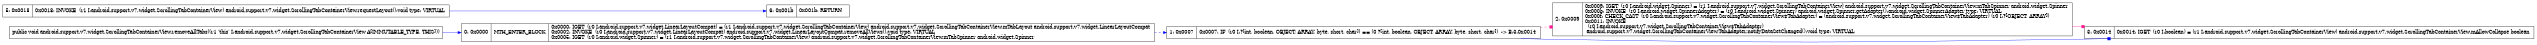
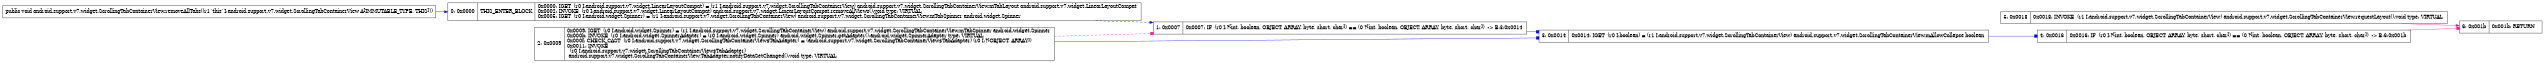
  digraph {
    rankdir=LR
    node [shape=record]
    edge [arrowhead=box color=blue]
-   n1 [label="{0\:\ 0x0000|MTH_ENTER_BLOCK\l|0x0000: IGET  (r0 I:android.support.v7.widget.LinearLayoutCompat) = (r1 I:android.support.v7.widget.ScrollingTabContainerView) android.support.v7.widget.ScrollingTabContainerView.mTabLayout android.support.v7.widget.LinearLayoutCompat \l0x0002: INVOKE  (r0 I:android.support.v7.widget.LinearLayoutCompat) android.support.v7.widget.LinearLayoutCompat.removeAllViews():void type: VIRTUAL \l0x0005: IGET  (r0 I:android.widget.Spinner) = (r1 I:android.support.v7.widget.ScrollingTabContainerView) android.support.v7.widget.ScrollingTabContainerView.mTabSpinner android.widget.Spinner \l}"]
+   n1 [label="{0\:\ 0x0000|THIS_ENTER_BLOCK\l|0x0000: IGET  (r0 I:android.support.v7.widget.LinearLayoutCompat) = (r1 I:android.support.v7.widget.ScrollingTabContainerView) android.support.v7.widget.ScrollingTabContainerView.mTabLayout android.support.v7.widget.LinearLayoutCompat \l0x0002: INVOKE  (r0 I:android.support.v7.widget.LinearLayoutCompat) android.support.v7.widget.LinearLayoutCompat.removeAllViews():void type: VIRTUAL \l0x0005: IGET  (r0 I:android.widget.Spinner) = (r1 I:android.support.v7.widget.ScrollingTabContainerView) android.support.v7.widget.ScrollingTabContainerView.mTabSpinner android.widget.Spinner \l}"]
    n2 [label="{1\:\ 0x0007|0x0007: IF  (r0 I:?[int, boolean, OBJECT, ARRAY, byte, short, char]) == (0 ?[int, boolean, OBJECT, ARRAY, byte, short, char])  \-\> B:3:0x0014 \l}"]
    n3 [label="{2\:\ 0x0009|0x0009: IGET  (r0 I:android.widget.Spinner) = (r1 I:android.support.v7.widget.ScrollingTabContainerView) android.support.v7.widget.ScrollingTabContainerView.mTabSpinner android.widget.Spinner \l0x000b: INVOKE  (r0 I:android.widget.SpinnerAdapter) = (r0 I:android.widget.Spinner) android.widget.Spinner.getAdapter():android.widget.SpinnerAdapter type: VIRTUAL \l0x000f: CHECK_CAST  (r0 I:android.support.v7.widget.ScrollingTabContainerView$TabAdapter) = (android.support.v7.widget.ScrollingTabContainerView$TabAdapter) (r0 I:?[OBJECT, ARRAY]) \l0x0011: INVOKE  \l  (r0 I:android.support.v7.widget.ScrollingTabContainerView$TabAdapter)\l android.support.v7.widget.ScrollingTabContainerView.TabAdapter.notifyDataSetChanged():void type: VIRTUAL \l}"]
    n4 [label="{3\:\ 0x0014|0x0014: IGET  (r0 I:boolean) = (r1 I:android.support.v7.widget.ScrollingTabContainerView) android.support.v7.widget.ScrollingTabContainerView.mAllowCollapse boolean \l}"]
+   n5 [label="{4\:\ 0x0016|0x0016: IF  (r0 I:?[int, boolean, OBJECT, ARRAY, byte, short, char]) == (0 ?[int, boolean, OBJECT, ARRAY, byte, short, char])  \-\> B:6:0x001b \l}"]
    n6 [label="{6\:\ 0x001b|0x001b: RETURN   \l}"]
    n7 [label="{5\:\ 0x0018|0x0018: INVOKE  (r1 I:android.support.v7.widget.ScrollingTabContainerView) android.support.v7.widget.ScrollingTabContainerView.requestLayout():void type: VIRTUAL \l}"]
    n8 [label="{public void android.support.v7.widget.ScrollingTabContainerView.removeAllTabs((r1 'this' I:android.support.v7.widget.ScrollingTabContainerView A[IMMUTABLE_TYPE, THIS])) }"]
    n1 -> n2 [arrowhead=normal style=dashed]
-   n2 -> n3 [color=deeppink style=dashed]
+   n3 -> n2 [color=deeppink style=dashed]
    n2 -> n4
-   n3 -> n4 [color=deeppink]
-   n7 -> n6 [arrowhead=normal]
+   n3 -> n4
+   n4 -> n5
+   n5 -> n6 [color=deeppink]
+   n7 -> n6 [arrowhead=normal color=deeppink]
    n8 -> n1 [arrowhead=normal]
  }
